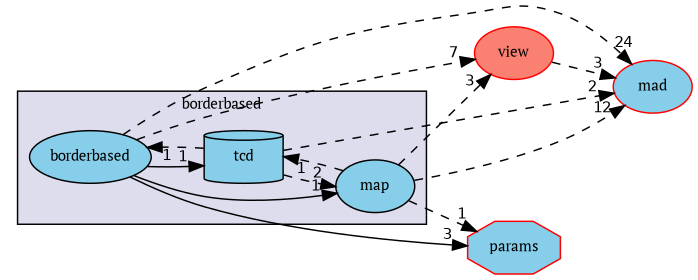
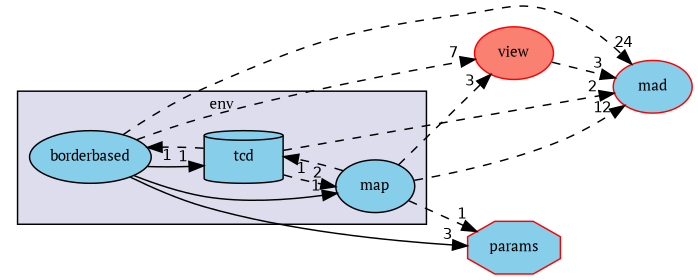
  digraph {
    compound=true
    fontname="PT Serif"
    rankdir=LR
    node [fillcolor=skyblue fontname="PT Serif" fontsize=10 shape=ellipse style=filled]
    edge [fontname="PT Serif" headlabel=1 labeldistance=1.5 labelfontname=Helvetica labelfontsize=10 style=dashed]
    n1 [label=borderbased]
    n2 [label=tcd shape=cylinder]
    n3 [label=map pencolor=black]
    n4 [color=red fillcolor=salmon label=view]
    n5 [color=red label=mad]
    n6 [color=red label=params shape=octagon]
    subgraph cluster_1 {
      bgcolor="#ddddee"
      fontsize=10
-     label=borderbased
+     label=env
      pencolor=black
      n1
      n2
      n3
    }
    n1 -> n2 [style=solid]
    n1 -> n3 [style=solid]
    n1 -> n4 [headlabel=7]
    n1 -> n5 [headlabel=24]
    n1 -> n6 [headlabel=3 style=solid]
    n2 -> n1
    n2 -> n3 [headlabel=2]
    n2 -> n5 [headlabel=2]
    n3 -> n2
    n3 -> n4 [headlabel=3]
    n3 -> n5 [headlabel=12]
    n3 -> n6
    n4 -> n5 [headlabel=3]
  }
